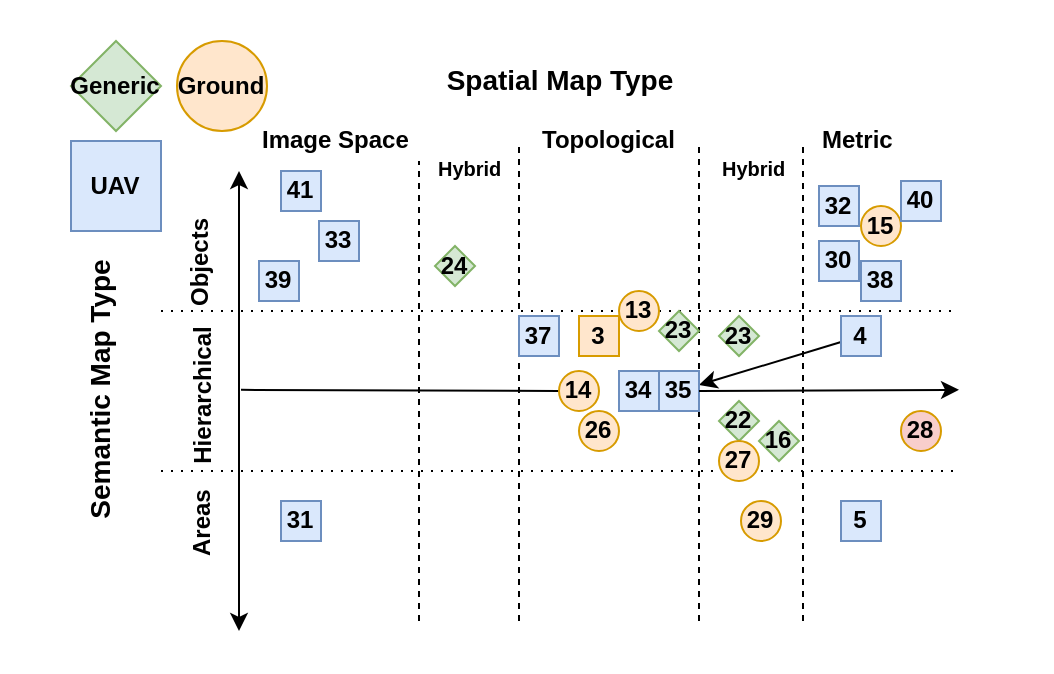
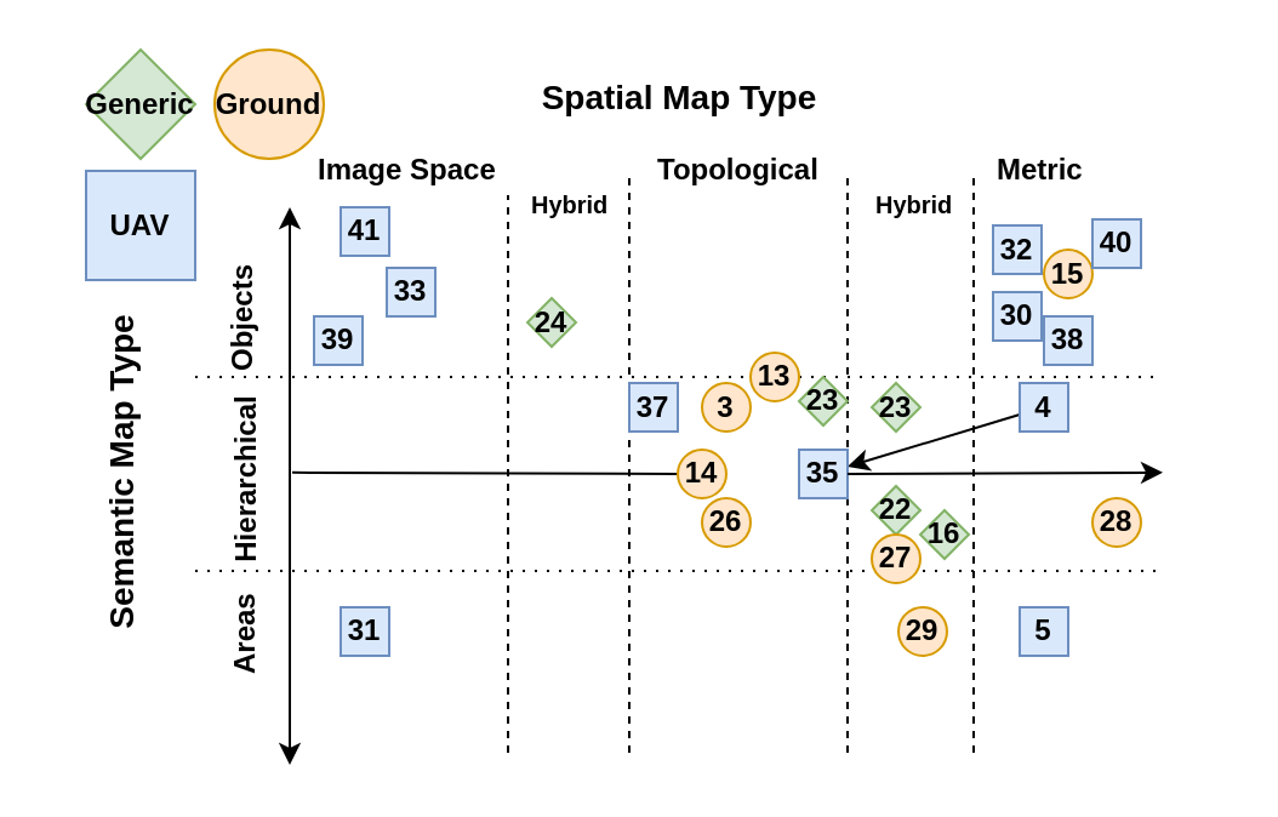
  <mxCell id="0" />
  <mxCell id="1" parent="0" />
  <mxCell id="2" value="Spatial Map Type" style="text;html=1;strokeColor=none;fillColor=none;align=center;verticalAlign=middle;whiteSpace=wrap;rounded=0;fontSize=14;fontStyle=1" parent="1" vertex="1"><mxGeometry x="120" y="20" width="320" height="40" as="geometry" /></mxCell>
  <mxCell id="3" value="Ground" style="ellipse;whiteSpace=wrap;html=1;aspect=fixed;fontSize=12;align=center;fontStyle=1;fillColor=#ffe6cc;strokeColor=#d79b00;" parent="1" vertex="1"><mxGeometry x="88" y="20" width="45" height="45" as="geometry" /></mxCell>
  <mxCell id="4" value="UAV" style="square;whiteSpace=wrap;html=1;aspect=fixed;fontSize=12;align=center;fontStyle=1;fillColor=#dae8fc;strokeColor=#6c8ebf;" parent="1" vertex="1"><mxGeometry x="35" y="70" width="45" height="45" as="geometry" /></mxCell>
  <mxCell id="5" value="Generic" style="rhombus;whiteSpace=wrap;html=1;aspect=fixed;fontSize=12;align=center;fontStyle=1;fillColor=#d5e8d4;strokeColor=#82b366;" parent="1" vertex="1"><mxGeometry x="35" y="20" width="45" height="45" as="geometry" /></mxCell>
  <mxCell id="6" value="Semantic Map Type" style="text;html=1;strokeColor=none;fillColor=none;align=center;verticalAlign=middle;whiteSpace=wrap;rounded=0;fontSize=14;fontStyle=1;horizontal=0;" parent="1" vertex="1"><mxGeometry x="20" y="122.5" width="60" height="145" as="geometry" /></mxCell>
  <mxCell id="7" value="Objects" style="text;html=1;strokeColor=none;fillColor=none;align=left;verticalAlign=middle;whiteSpace=wrap;rounded=0;fontSize=12;fontStyle=1;horizontal=0;" parent="1" vertex="1"><mxGeometry x="80" y="105" width="40" height="50" as="geometry" /></mxCell>
  <mxCell id="8" value="Hierarchical" style="text;html=1;strokeColor=none;fillColor=none;align=center;verticalAlign=bottom;whiteSpace=wrap;rounded=0;fontSize=12;fontStyle=1;horizontal=0;" parent="1" vertex="1"><mxGeometry x="88" y="157.5" width="22" height="80" as="geometry" /></mxCell>
  <mxCell id="9" value="Areas" style="text;html=1;strokeColor=none;fillColor=none;align=left;verticalAlign=bottom;whiteSpace=wrap;rounded=0;fontSize=12;fontStyle=1;horizontal=0;" parent="1" vertex="1"><mxGeometry x="90" y="240" width="20" height="40" as="geometry" /></mxCell>
  <mxCell id="10" value="" style="endArrow=none;dashed=1;html=1;fontSize=12;dashPattern=1 4;" parent="1" edge="1"><mxGeometry width="50" height="50" relative="1" as="geometry"><mxPoint x="80" y="235" as="sourcePoint" /><mxPoint x="479" y="235" as="targetPoint" /></mxGeometry></mxCell>
  <mxCell id="11" value="" style="endArrow=none;dashed=1;html=1;fontSize=12;dashPattern=1 4;" parent="1" source="36" edge="1"><mxGeometry width="50" height="50" relative="1" as="geometry"><mxPoint x="80" y="155" as="sourcePoint" /><mxPoint x="479" y="155" as="targetPoint" /></mxGeometry></mxCell>
  <mxCell id="12" value="" style="endArrow=classic;html=1;startArrow=classic;startFill=1;endFill=1;" parent="1" edge="1"><mxGeometry width="50" height="50" relative="1" as="geometry"><mxPoint x="119" y="85" as="sourcePoint" /><mxPoint x="119" y="315" as="targetPoint" /></mxGeometry></mxCell>
  <mxCell id="13" value="Image Space" style="text;html=1;strokeColor=none;fillColor=none;align=left;verticalAlign=middle;whiteSpace=wrap;rounded=0;fontSize=12;fontStyle=1" parent="1" vertex="1"><mxGeometry x="129" y="50" width="88" height="40" as="geometry" /></mxCell>
  <mxCell id="14" value="Topological" style="text;html=1;strokeColor=none;fillColor=none;align=left;verticalAlign=middle;whiteSpace=wrap;rounded=0;fontSize=12;fontStyle=1" parent="1" vertex="1"><mxGeometry x="269" y="50" width="76" height="40" as="geometry" /></mxCell>
  <mxCell id="15" value="Metric" style="text;html=1;strokeColor=none;fillColor=none;align=left;verticalAlign=middle;whiteSpace=wrap;rounded=0;fontSize=12;fontStyle=1" parent="1" vertex="1"><mxGeometry x="409" y="55" width="96" height="30" as="geometry" /></mxCell>
  <mxCell id="16" value="Hybrid" style="text;html=1;strokeColor=none;fillColor=none;align=left;verticalAlign=bottom;whiteSpace=wrap;rounded=0;fontSize=10;fontStyle=1;horizontal=1;" parent="1" vertex="1"><mxGeometry x="217" y="70" width="42" height="22.5" as="geometry" /></mxCell>
  <mxCell id="17" value="Hybrid" style="text;html=1;strokeColor=none;fillColor=none;align=left;verticalAlign=bottom;whiteSpace=wrap;rounded=0;fontSize=10;fontStyle=1;horizontal=1;" parent="1" vertex="1"><mxGeometry x="359" y="70" width="42" height="22.5" as="geometry" /></mxCell>
  <mxCell id="18" value="" style="endArrow=none;dashed=1;html=1;fontSize=12;" parent="1" edge="1"><mxGeometry width="50" height="50" relative="1" as="geometry"><mxPoint x="209" y="310" as="sourcePoint" /><mxPoint x="209" y="80" as="targetPoint" /></mxGeometry></mxCell>
  <mxCell id="19" value="" style="endArrow=none;dashed=1;html=1;fontSize=12;" parent="1" edge="1"><mxGeometry width="50" height="50" relative="1" as="geometry"><mxPoint x="259" y="310" as="sourcePoint" /><mxPoint x="259" y="70" as="targetPoint" /></mxGeometry></mxCell>
  <mxCell id="20" value="" style="endArrow=none;dashed=1;html=1;fontSize=12;" parent="1" edge="1"><mxGeometry width="50" height="50" relative="1" as="geometry"><mxPoint x="349" y="310" as="sourcePoint" /><mxPoint x="349" y="70" as="targetPoint" /></mxGeometry></mxCell>
  <mxCell id="21" value="" style="endArrow=none;dashed=1;html=1;fontSize=12;" parent="1" edge="1"><mxGeometry width="50" height="50" relative="1" as="geometry"><mxPoint x="401" y="310" as="sourcePoint" /><mxPoint x="401" y="70" as="targetPoint" /></mxGeometry></mxCell>
  <mxCell id="22" style="rounded=0;orthogonalLoop=1;jettySize=auto;html=1;startArrow=none;startFill=0;endArrow=none;endFill=0;fontSize=12;" parent="1" source="29" edge="1"><mxGeometry relative="1" as="geometry"><mxPoint x="120" y="194.43" as="targetPoint" /><mxPoint x="479" y="194.43" as="sourcePoint" /></mxGeometry></mxCell>
  <mxCell id="23" value="39" style="square;whiteSpace=wrap;html=1;aspect=fixed;fontSize=12;align=center;fontStyle=1;fillColor=#dae8fc;strokeColor=#6c8ebf;" parent="1" vertex="1"><mxGeometry x="129" y="130" width="20" height="20" as="geometry" /></mxCell>
  <mxCell id="24" value="33" style="square;whiteSpace=wrap;html=1;aspect=fixed;fontSize=12;align=center;fontStyle=1;fillColor=#dae8fc;strokeColor=#6c8ebf;" parent="1" vertex="1"><mxGeometry x="159" y="110" width="20" height="20" as="geometry" /></mxCell>
  <mxCell id="25" value="41" style="square;whiteSpace=wrap;html=1;aspect=fixed;fontSize=12;align=center;fontStyle=1;fillColor=#dae8fc;strokeColor=#6c8ebf;" parent="1" vertex="1"><mxGeometry x="140" y="85" width="20" height="20" as="geometry" /></mxCell>
  <mxCell id="26" value="31" style="square;whiteSpace=wrap;html=1;aspect=fixed;fontSize=12;align=center;fontStyle=1;fillColor=#dae8fc;strokeColor=#6c8ebf;" parent="1" vertex="1"><mxGeometry x="140" y="250" width="20" height="20" as="geometry" /></mxCell>
  <mxCell id="27" value="24" style="rhombus;whiteSpace=wrap;html=1;aspect=fixed;fontSize=12;align=center;fontStyle=1;fillColor=#d5e8d4;strokeColor=#82b366;" parent="1" vertex="1"><mxGeometry x="217" y="122.5" width="20" height="20" as="geometry" /></mxCell>
  <mxCell id="28" value="37" style="square;whiteSpace=wrap;html=1;aspect=fixed;fontSize=12;align=center;fontStyle=1;fillColor=#dae8fc;strokeColor=#6c8ebf;" parent="1" vertex="1"><mxGeometry x="259" y="157.5" width="20" height="20" as="geometry" /></mxCell>
  <mxCell id="29" value="14" style="ellipse;whiteSpace=wrap;html=1;aspect=fixed;fontSize=12;align=center;fontStyle=1;fillColor=#ffe6cc;strokeColor=#d79b00;" parent="1" vertex="1"><mxGeometry x="279" y="185" width="20" height="20" as="geometry" /></mxCell>
  <mxCell id="30" value="26" style="ellipse;whiteSpace=wrap;html=1;aspect=fixed;fontSize=12;align=center;fontStyle=1;fillColor=#ffe6cc;strokeColor=#d79b00;" parent="1" vertex="1"><mxGeometry x="289" y="205" width="20" height="20" as="geometry" /></mxCell>
- <mxCell id="31" value="34" style="square;whiteSpace=wrap;html=1;aspect=fixed;fontSize=12;align=center;fontStyle=1;fillColor=#dae8fc;strokeColor=#6c8ebf;" parent="1" vertex="1"><mxGeometry x="309" y="185" width="20" height="20" as="geometry" /></mxCell>
  <mxCell id="32" style="rounded=0;orthogonalLoop=1;jettySize=auto;html=1;startArrow=classic;startFill=1;endArrow=none;endFill=0;fontSize=12;" parent="1" source="33" target="45" edge="1"><mxGeometry relative="1" as="geometry"><mxPoint x="299" y="195" as="targetPoint" /><mxPoint x="479" y="194.43" as="sourcePoint" /></mxGeometry></mxCell>
  <mxCell id="33" value="35" style="square;whiteSpace=wrap;html=1;aspect=fixed;fontSize=12;align=center;fontStyle=1;fillColor=#dae8fc;strokeColor=#6c8ebf;" parent="1" vertex="1"><mxGeometry x="329" y="185" width="20" height="20" as="geometry" /></mxCell>
  <mxCell id="34" style="rounded=0;orthogonalLoop=1;jettySize=auto;html=1;startArrow=classic;startFill=1;endArrow=none;endFill=0;fontSize=12;" parent="1" target="33" edge="1"><mxGeometry relative="1" as="geometry"><mxPoint x="329" y="195" as="targetPoint" /><mxPoint x="479" y="194.43" as="sourcePoint" /></mxGeometry></mxCell>
- <mxCell id="35" value="3" style="whiteSpace=wrap;html=1;aspect=fixed;fontSize=12;align=center;fontStyle=1;fillColor=#ffe6cc;strokeColor=#d79b00;rounded=0;" parent="1" vertex="1"><mxGeometry x="289" y="157.5" width="20" height="20" as="geometry" /></mxCell>
+ <mxCell id="35" value="3" style="ellipse;whiteSpace=wrap;html=1;aspect=fixed;fontSize=12;align=center;fontStyle=1;fillColor=#ffe6cc;strokeColor=#d79b00;" parent="1" vertex="1"><mxGeometry x="289" y="157.5" width="20" height="20" as="geometry" /></mxCell>
  <mxCell id="36" value="13" style="ellipse;whiteSpace=wrap;html=1;aspect=fixed;fontSize=12;align=center;fontStyle=1;fillColor=#ffe6cc;strokeColor=#d79b00;" parent="1" vertex="1"><mxGeometry x="309" y="145" width="20" height="20" as="geometry" /></mxCell>
  <mxCell id="37" value="" style="endArrow=none;dashed=1;html=1;fontSize=12;dashPattern=1 4;" parent="1" target="36" edge="1"><mxGeometry width="50" height="50" relative="1" as="geometry"><mxPoint x="80" y="155" as="sourcePoint" /><mxPoint x="479" y="155" as="targetPoint" /></mxGeometry></mxCell>
  <mxCell id="38" value="23" style="rhombus;whiteSpace=wrap;html=1;aspect=fixed;fontSize=12;align=center;fontStyle=1;fillColor=#d5e8d4;strokeColor=#82b366;" parent="1" vertex="1"><mxGeometry x="329" y="155" width="20" height="20" as="geometry" /></mxCell>
  <mxCell id="39" value="23" style="rhombus;whiteSpace=wrap;html=1;aspect=fixed;fontSize=12;align=center;fontStyle=1;fillColor=#d5e8d4;strokeColor=#82b366;" parent="1" vertex="1"><mxGeometry x="359" y="157.5" width="20" height="20" as="geometry" /></mxCell>
  <mxCell id="40" value="22" style="rhombus;whiteSpace=wrap;html=1;aspect=fixed;fontSize=12;align=center;fontStyle=1;fillColor=#d5e8d4;strokeColor=#82b366;" parent="1" vertex="1"><mxGeometry x="359" y="200" width="20" height="20" as="geometry" /></mxCell>
  <mxCell id="41" value="16" style="rhombus;whiteSpace=wrap;html=1;aspect=fixed;fontSize=12;align=center;fontStyle=1;fillColor=#d5e8d4;strokeColor=#82b366;" parent="1" vertex="1"><mxGeometry x="379" y="210" width="20" height="20" as="geometry" /></mxCell>
  <mxCell id="42" value="29" style="ellipse;whiteSpace=wrap;html=1;aspect=fixed;fontSize=12;align=center;fontStyle=1;fillColor=#ffe6cc;strokeColor=#d79b00;" parent="1" vertex="1"><mxGeometry x="370" y="250" width="20" height="20" as="geometry" /></mxCell>
  <mxCell id="43" value="5" style="square;whiteSpace=wrap;html=1;aspect=fixed;fontSize=12;align=center;fontStyle=1;fillColor=#dae8fc;strokeColor=#6c8ebf;" parent="1" vertex="1"><mxGeometry x="420" y="250" width="20" height="20" as="geometry" /></mxCell>
- <mxCell id="44" value="28" style="ellipse;whiteSpace=wrap;html=1;aspect=fixed;fontSize=12;align=center;fontStyle=1;fillColor=#f8cecc;strokeColor=#d79b00;" parent="1" vertex="1"><mxGeometry x="450" y="205" width="20" height="20" as="geometry" /></mxCell>
+ <mxCell id="44" value="28" style="ellipse;whiteSpace=wrap;html=1;aspect=fixed;fontSize=12;align=center;fontStyle=1;fillColor=#ffe6cc;strokeColor=#d79b00;" parent="1" vertex="1"><mxGeometry x="450" y="205" width="20" height="20" as="geometry" /></mxCell>
  <mxCell id="45" value="4" style="square;whiteSpace=wrap;html=1;aspect=fixed;fontSize=12;align=center;fontStyle=1;fillColor=#dae8fc;strokeColor=#6c8ebf;" parent="1" vertex="1"><mxGeometry x="420" y="157.5" width="20" height="20" as="geometry" /></mxCell>
  <mxCell id="46" value="32" style="square;whiteSpace=wrap;html=1;aspect=fixed;fontSize=12;align=center;fontStyle=1;fillColor=#dae8fc;strokeColor=#6c8ebf;" parent="1" vertex="1"><mxGeometry x="409" y="92.5" width="20" height="20" as="geometry" /></mxCell>
  <mxCell id="47" value="30" style="square;whiteSpace=wrap;html=1;aspect=fixed;fontSize=12;align=center;fontStyle=1;fillColor=#dae8fc;strokeColor=#6c8ebf;" parent="1" vertex="1"><mxGeometry x="409" y="120" width="20" height="20" as="geometry" /></mxCell>
  <mxCell id="48" value="15" style="ellipse;whiteSpace=wrap;html=1;aspect=fixed;fontSize=12;align=center;fontStyle=1;fillColor=#ffe6cc;strokeColor=#d79b00;" parent="1" vertex="1"><mxGeometry x="430" y="102.5" width="20" height="20" as="geometry" /></mxCell>
  <mxCell id="49" value="38" style="square;whiteSpace=wrap;html=1;aspect=fixed;fontSize=12;align=center;fontStyle=1;fillColor=#dae8fc;strokeColor=#6c8ebf;" parent="1" vertex="1"><mxGeometry x="430" y="130" width="20" height="20" as="geometry" /></mxCell>
  <mxCell id="50" value="40" style="square;whiteSpace=wrap;html=1;aspect=fixed;fontSize=12;align=center;fontStyle=1;fillColor=#dae8fc;strokeColor=#6c8ebf;" parent="1" vertex="1"><mxGeometry x="450" y="90" width="20" height="20" as="geometry" /></mxCell>
  <mxCell id="51" value="27" style="ellipse;whiteSpace=wrap;html=1;aspect=fixed;fontSize=12;align=center;fontStyle=1;fillColor=#ffe6cc;strokeColor=#d79b00;" parent="1" vertex="1"><mxGeometry x="359" y="220" width="20" height="20" as="geometry" /></mxCell>
